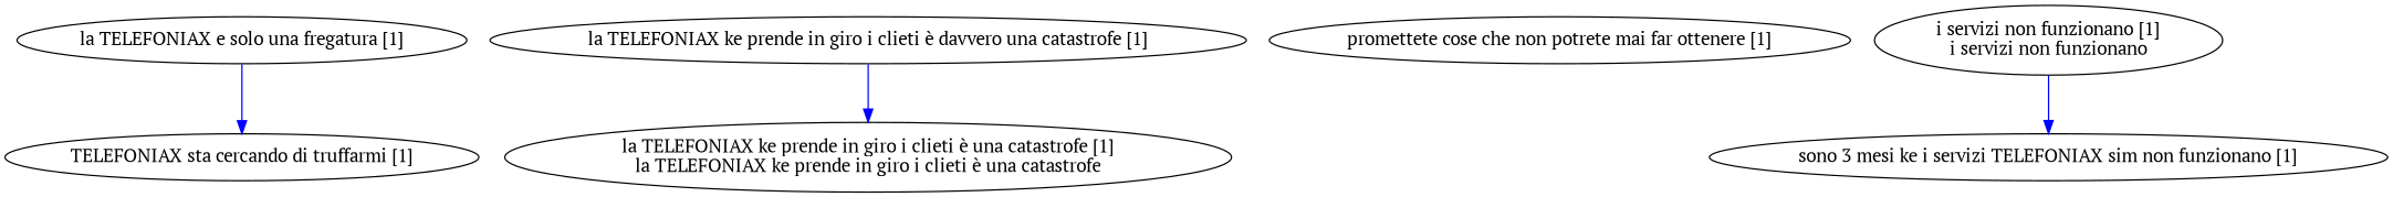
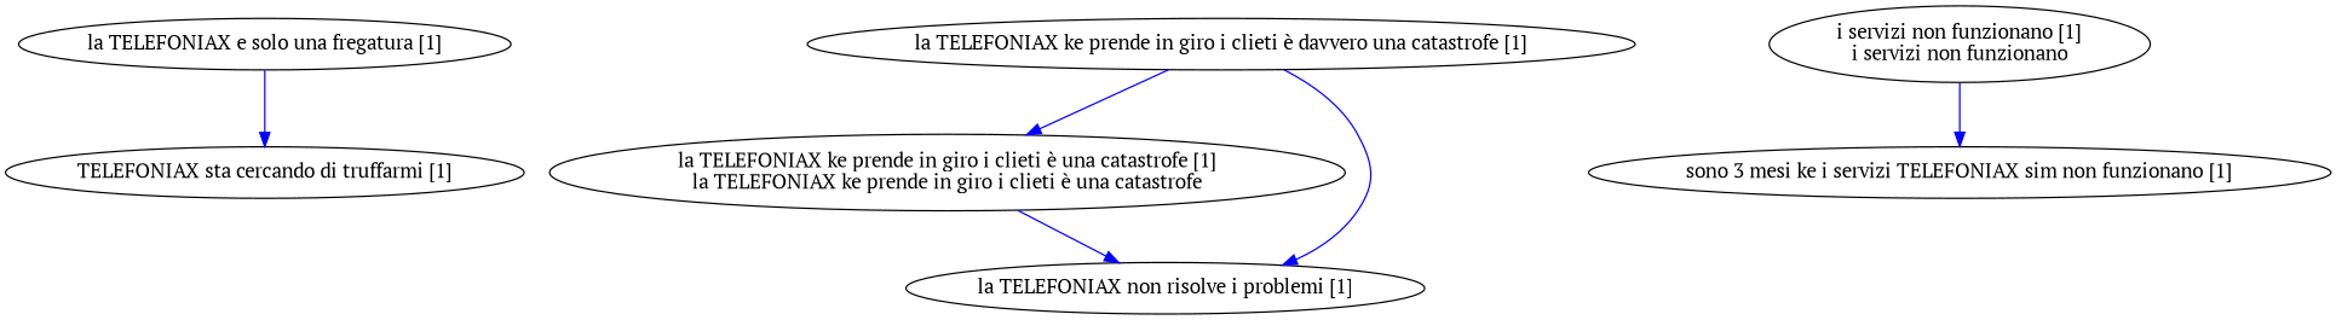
  digraph {
    fontname="PT Serif"
    node [fontname="PT Serif"]
    edge [color=blue fontname="PT Serif"]
    "la TELEFONIAX e solo una fregatura [1]"
    "TELEFONIAX sta cercando di truffarmi [1]"
    "la TELEFONIAX ke prende in giro i clieti è una catastrofe [1]\nla TELEFONIAX ke prende in giro i clieti è una catastrofe"
+   "la TELEFONIAX non risolve i problemi [1]"
    "la TELEFONIAX ke prende in giro i clieti è davvero una catastrofe [1]"
-   "promettete cose che non potrete mai far ottenere [1]"
    "i servizi non funzionano [1]\ni servizi non funzionano"
    "sono 3 mesi ke i servizi TELEFONIAX sim non funzionano [1]"
    "la TELEFONIAX e solo una fregatura [1]" -> "TELEFONIAX sta cercando di truffarmi [1]"
+   "la TELEFONIAX ke prende in giro i clieti è una catastrofe [1]\nla TELEFONIAX ke prende in giro i clieti è una catastrofe" -> "la TELEFONIAX non risolve i problemi [1]"
    "la TELEFONIAX ke prende in giro i clieti è davvero una catastrofe [1]" -> "la TELEFONIAX ke prende in giro i clieti è una catastrofe [1]\nla TELEFONIAX ke prende in giro i clieti è una catastrofe"
+   "la TELEFONIAX ke prende in giro i clieti è davvero una catastrofe [1]" -> "la TELEFONIAX non risolve i problemi [1]"
    "i servizi non funzionano [1]\ni servizi non funzionano" -> "sono 3 mesi ke i servizi TELEFONIAX sim non funzionano [1]"
  }
